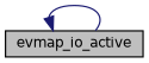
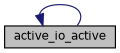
  digraph {
    rankdir=LR
-   n1 [color=black fillcolor=grey75 fontcolor=black fontname=Helvetica fontsize=10 height=0.2 label=evmap_io_active shape=record style=filled width=0.4]
+   n1 [color=black fillcolor=grey75 fontcolor=black fontname=Helvetica fontsize=10 height=0.2 label=active_io_active shape=record style=filled width=0.4]
    n1 -> n1 [color=midnightblue dir=back fontname=Helvetica fontsize=10 labelfontname=Helvetica labelfontsize=10 style=solid]
  }
